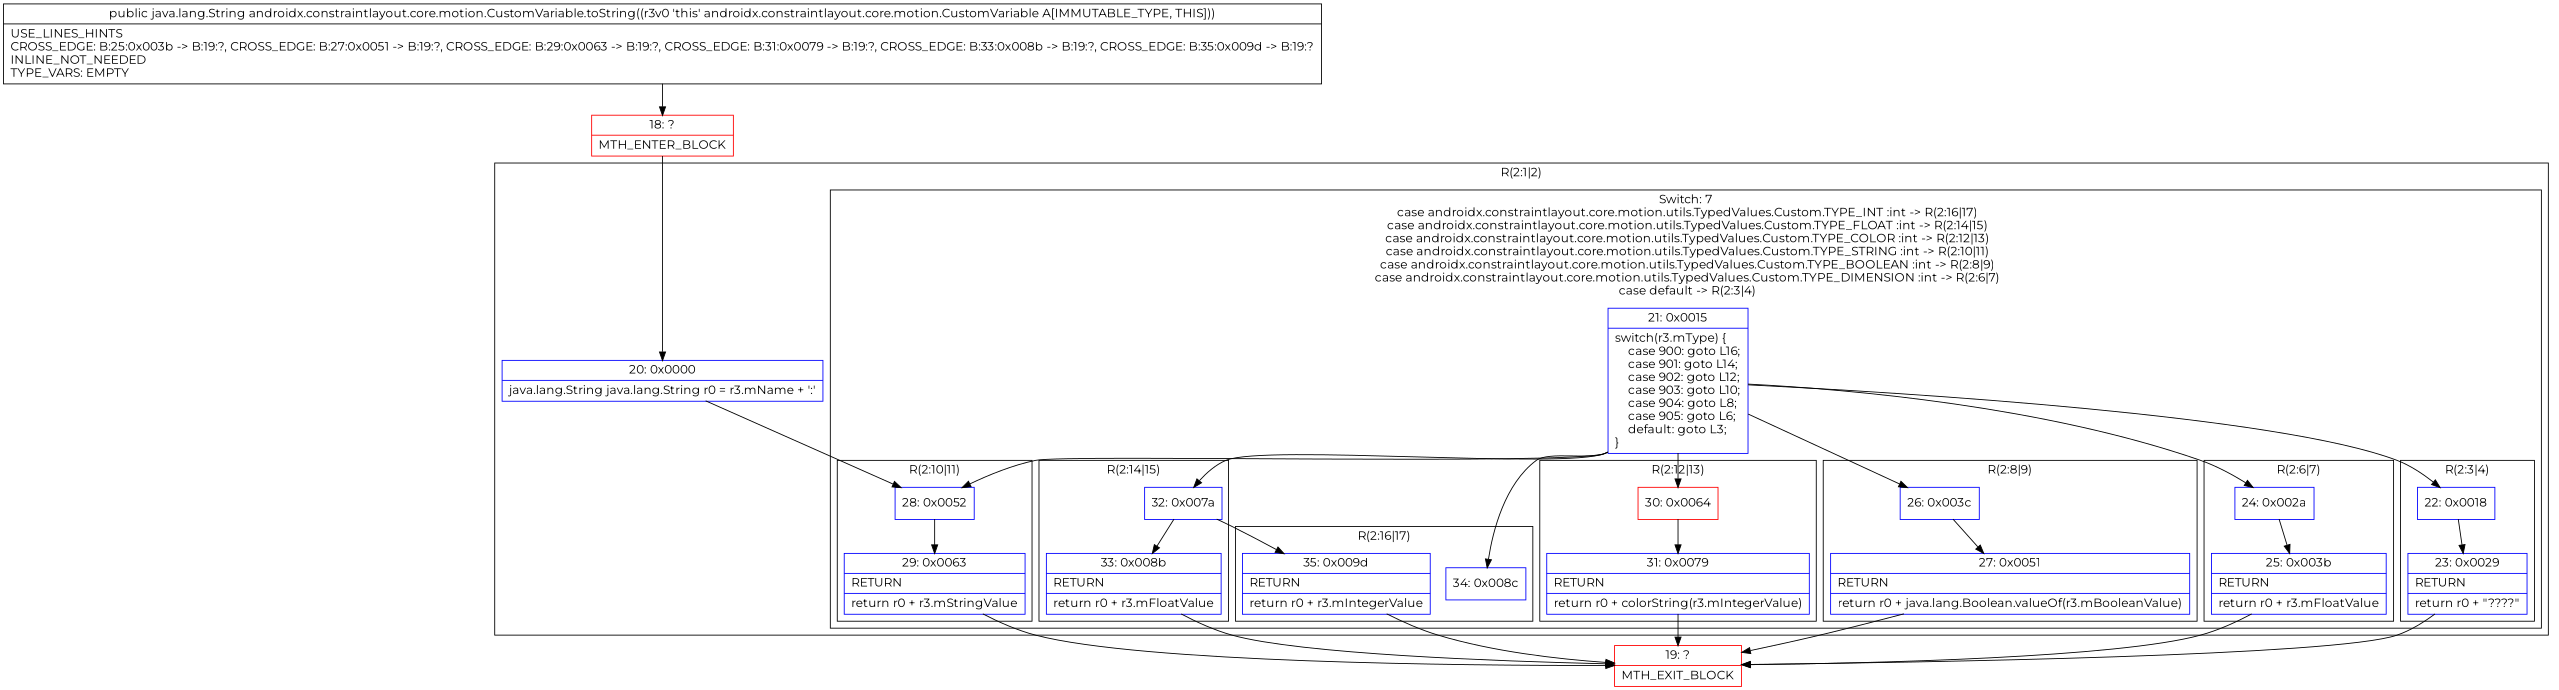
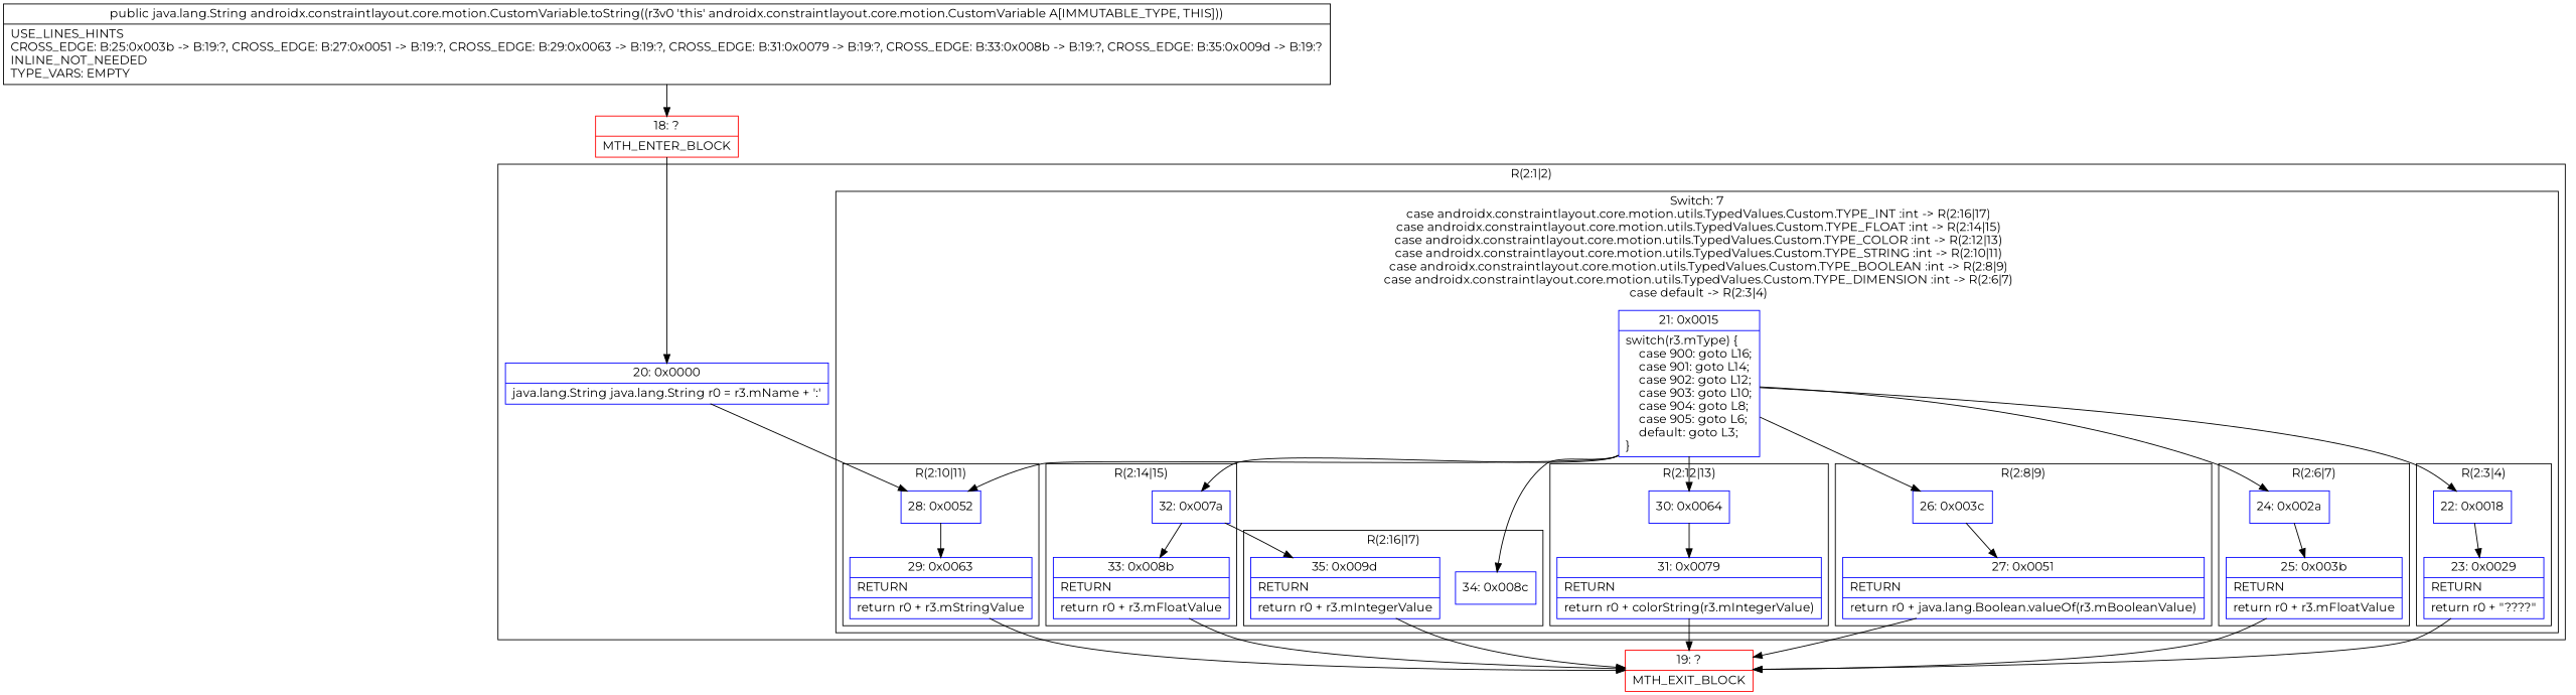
  digraph {
    fontname=Montserrat
    node [color=blue fontname=Montserrat shape=record]
    edge [fontname=Montserrat]
    n1 [label="{34\:\ 0x008c}"]
    n2 [label="{35\:\ 0x009d|RETURN\l|return r0 + r3.mIntegerValue\l}"]
    n3 [label="{32\:\ 0x007a}"]
    n4 [label="{33\:\ 0x008b|RETURN\l|return r0 + r3.mFloatValue\l}"]
-   n5 [color=red label="{30\:\ 0x0064}"]
+   n5 [label="{30\:\ 0x0064}"]
    n6 [label="{31\:\ 0x0079|RETURN\l|return r0 + colorString(r3.mIntegerValue)\l}"]
    n7 [label="{28\:\ 0x0052}"]
    n8 [label="{29\:\ 0x0063|RETURN\l|return r0 + r3.mStringValue\l}"]
    n9 [label="{26\:\ 0x003c}"]
    n10 [label="{27\:\ 0x0051|RETURN\l|return r0 + java.lang.Boolean.valueOf(r3.mBooleanValue)\l}"]
    n11 [label="{24\:\ 0x002a}"]
    n12 [label="{25\:\ 0x003b|RETURN\l|return r0 + r3.mFloatValue\l}"]
    n13 [label="{22\:\ 0x0018}"]
    n14 [label="{23\:\ 0x0029|RETURN\l|return r0 + \"????\"\l}"]
    n15 [label="{21\:\ 0x0015|switch(r3.mType) \{\l    case 900: goto L16;\l    case 901: goto L14;\l    case 902: goto L12;\l    case 903: goto L10;\l    case 904: goto L8;\l    case 905: goto L6;\l    default: goto L3;\l\}\l}"]
    n16 [label="{20\:\ 0x0000|java.lang.String java.lang.String r0 = r3.mName + ':'\l}"]
    n17 [color=red label="{19\:\ ?|MTH_EXIT_BLOCK\l}"]
    n18 [color=red label="{18\:\ ?|MTH_ENTER_BLOCK\l}"]
    n19 [label="{public java.lang.String androidx.constraintlayout.core.motion.CustomVariable.toString((r3v0 'this' androidx.constraintlayout.core.motion.CustomVariable A[IMMUTABLE_TYPE, THIS]))  | USE_LINES_HINTS\lCROSS_EDGE: B:25:0x003b \-\> B:19:?, CROSS_EDGE: B:27:0x0051 \-\> B:19:?, CROSS_EDGE: B:29:0x0063 \-\> B:19:?, CROSS_EDGE: B:31:0x0079 \-\> B:19:?, CROSS_EDGE: B:33:0x008b \-\> B:19:?, CROSS_EDGE: B:35:0x009d \-\> B:19:?\lINLINE_NOT_NEEDED\lTYPE_VARS: EMPTY\l}" color=""]
    subgraph cluster_1 {
      label="R(2:1|2)"
      n16
      subgraph cluster_2 {
        label="Switch: 7\n case androidx.constraintlayout.core.motion.utils.TypedValues.Custom.TYPE_INT :int -> R(2:16|17)\n case androidx.constraintlayout.core.motion.utils.TypedValues.Custom.TYPE_FLOAT :int -> R(2:14|15)\n case androidx.constraintlayout.core.motion.utils.TypedValues.Custom.TYPE_COLOR :int -> R(2:12|13)\n case androidx.constraintlayout.core.motion.utils.TypedValues.Custom.TYPE_STRING :int -> R(2:10|11)\n case androidx.constraintlayout.core.motion.utils.TypedValues.Custom.TYPE_BOOLEAN :int -> R(2:8|9)\n case androidx.constraintlayout.core.motion.utils.TypedValues.Custom.TYPE_DIMENSION :int -> R(2:6|7)\n case default -> R(2:3|4)"
        n15
        subgraph cluster_3 {
          label="R(2:16|17)"
          n1
          n2
        }
        subgraph cluster_4 {
          label="R(2:14|15)"
          n3
          n4
        }
        subgraph cluster_5 {
          label="R(2:12|13)"
          n5
          n6
        }
        subgraph cluster_6 {
          label="R(2:10|11)"
          n7
          n8
        }
        subgraph cluster_7 {
          label="R(2:8|9)"
          n9
          n10
        }
        subgraph cluster_8 {
          label="R(2:6|7)"
          n11
          n12
        }
        subgraph cluster_9 {
          label="R(2:3|4)"
          n13
          n14
        }
      }
    }
    n2 -> n17
    n3 -> n2
    n3 -> n4
    n4 -> n17
    n5 -> n6
    n6 -> n17
    n7 -> n8
    n8 -> n17
    n9 -> n10
    n10 -> n17
    n11 -> n12
    n12 -> n17
    n13 -> n14
    n14 -> n17
    n15 -> n1
    n15 -> n3
    n15 -> n5
    n15 -> n7
    n15 -> n9
    n15 -> n11
    n15 -> n13
    n16 -> n7
    n18 -> n16
    n19 -> n18
  }
